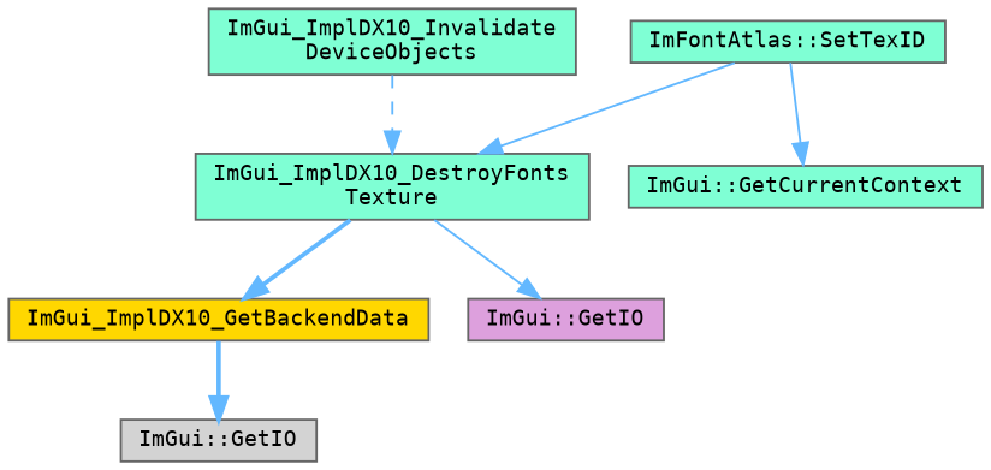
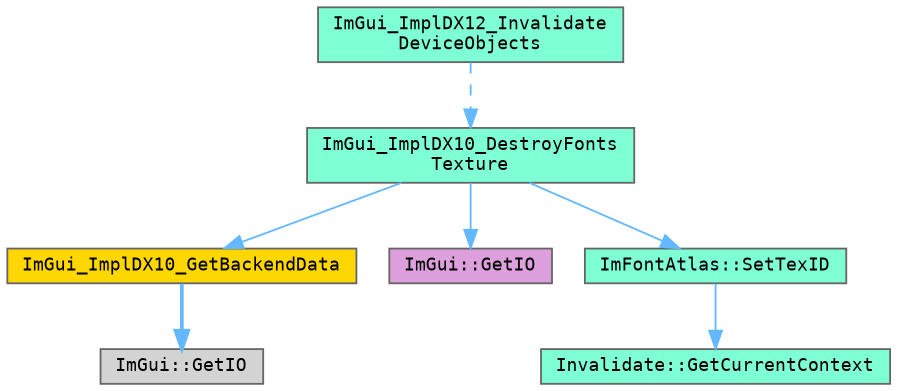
  digraph {
    fontname="DejaVu Sans Mono"
    rankdir=TB
    node [color=grey40 fillcolor=aquamarine fontname="DejaVu Sans Mono" fontsize=10 shape=box style=filled]
    edge [color=steelblue1 fontname="DejaVu Sans Mono" fontsize=10 labelfontname=Helvetica labelfontsize=10 style=solid]
-   n1 [color=gray40 fontcolor=black height=0.2 label="ImGui_ImplDX10_Invalidate\lDeviceObjects" width=0.4]
+   n1 [color=gray40 fontcolor=black height=0.2 label="ImGui_ImplDX12_Invalidate\lDeviceObjects" width=0.4]
    n2 [height=0.2 label="ImGui_ImplDX10_DestroyFonts\lTexture" width=0.4]
    n3 [fillcolor=gold height=0.2 label=ImGui_ImplDX10_GetBackendData width=0.4]
    n4 [fillcolor=plum height=0.2 label="ImGui::GetIO" width=0.4]
    n5 [height=0.2 label="ImFontAtlas::SetTexID" width=0.4]
    n6 [fillcolor=lightgrey height=0.2 label="ImGui::GetIO" width=0.4]
-   n7 [height=0.2 label="ImGui::GetCurrentContext" width=0.4]
+   n7 [height=0.2 label="Invalidate::GetCurrentContext" width=0.4]
    n1 -> n2 [style=dashed]
-   n2 -> n3 [style=bold]
+   n2 -> n3
    n2 -> n4
-   n5 -> n2
+   n2 -> n5
    n3 -> n6 [style=bold]
    n5 -> n7
  }
